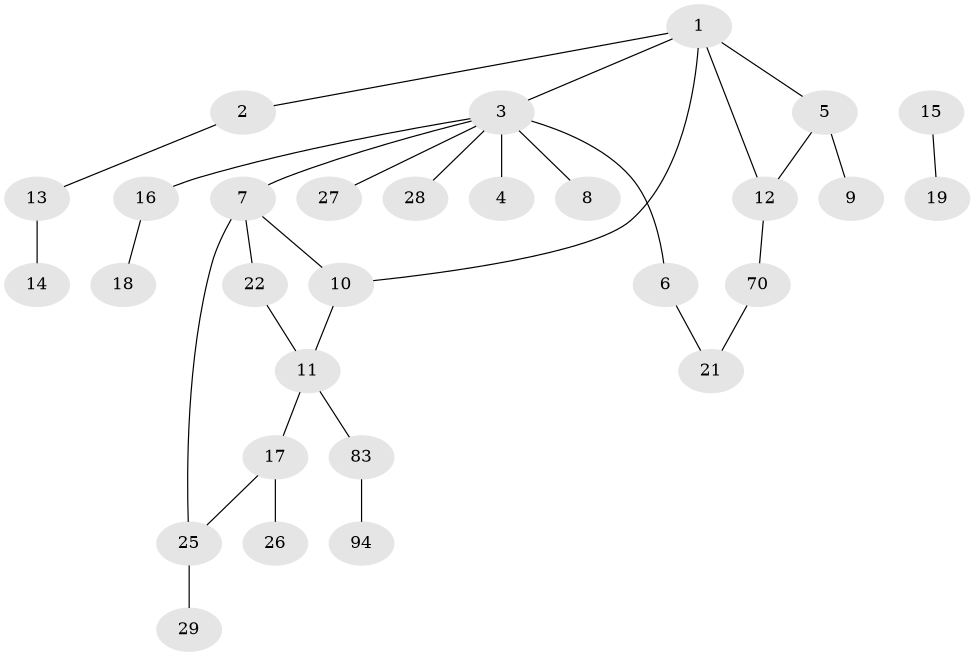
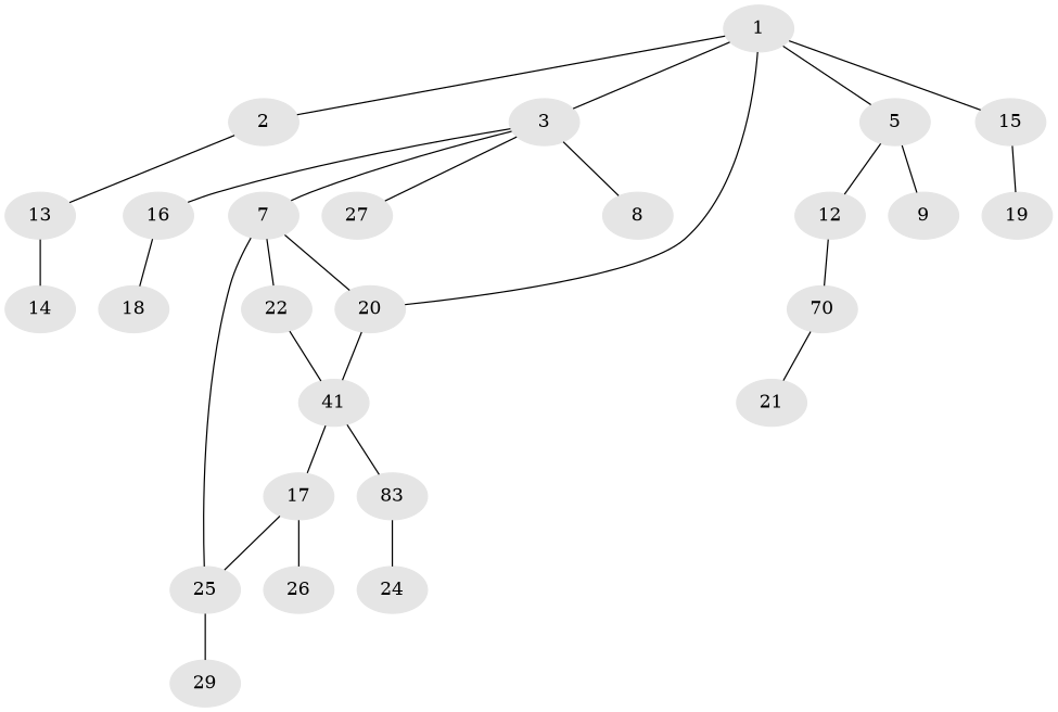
  graph {
    node [color=gray90 style=filled]
    edge [weight=1.0]
    1
    2
    3
    5
    15
-   10
+   10 [label=20]
    13
    7
-   4
-   6
    8
    16
    27
-   28
    9
    12
    22
    25
    19
    14
    21
    18
    n23 [label=70]
-   11
+   11 [label=41]
    29
    17
    n27 [label=83]
    26
-   24 [label=94]
+   24
    1 -- 2
    1 -- 3 [weight=2.0]
    1 -- 5
-   1 -- 12
+   1 -- 15
    1 -- 10
    2 -- 13
    3 -- 7
-   3 -- 4
-   3 -- 6
    3 -- 8
    3 -- 16
    3 -- 27
-   3 -- 28
    5 -- 9 [weight=2.0]
    5 -- 12
    15 -- 19
    10 -- 11
    13 -- 14
    7 -- 10
    7 -- 22 [weight=3.0]
    7 -- 25
-   6 -- 21
    16 -- 18
    12 -- n23
    22 -- 11
    25 -- 29
    n23 -- 21
    11 -- 17
    11 -- n27
    17 -- 25
    17 -- 26
    n27 -- 24
  }
